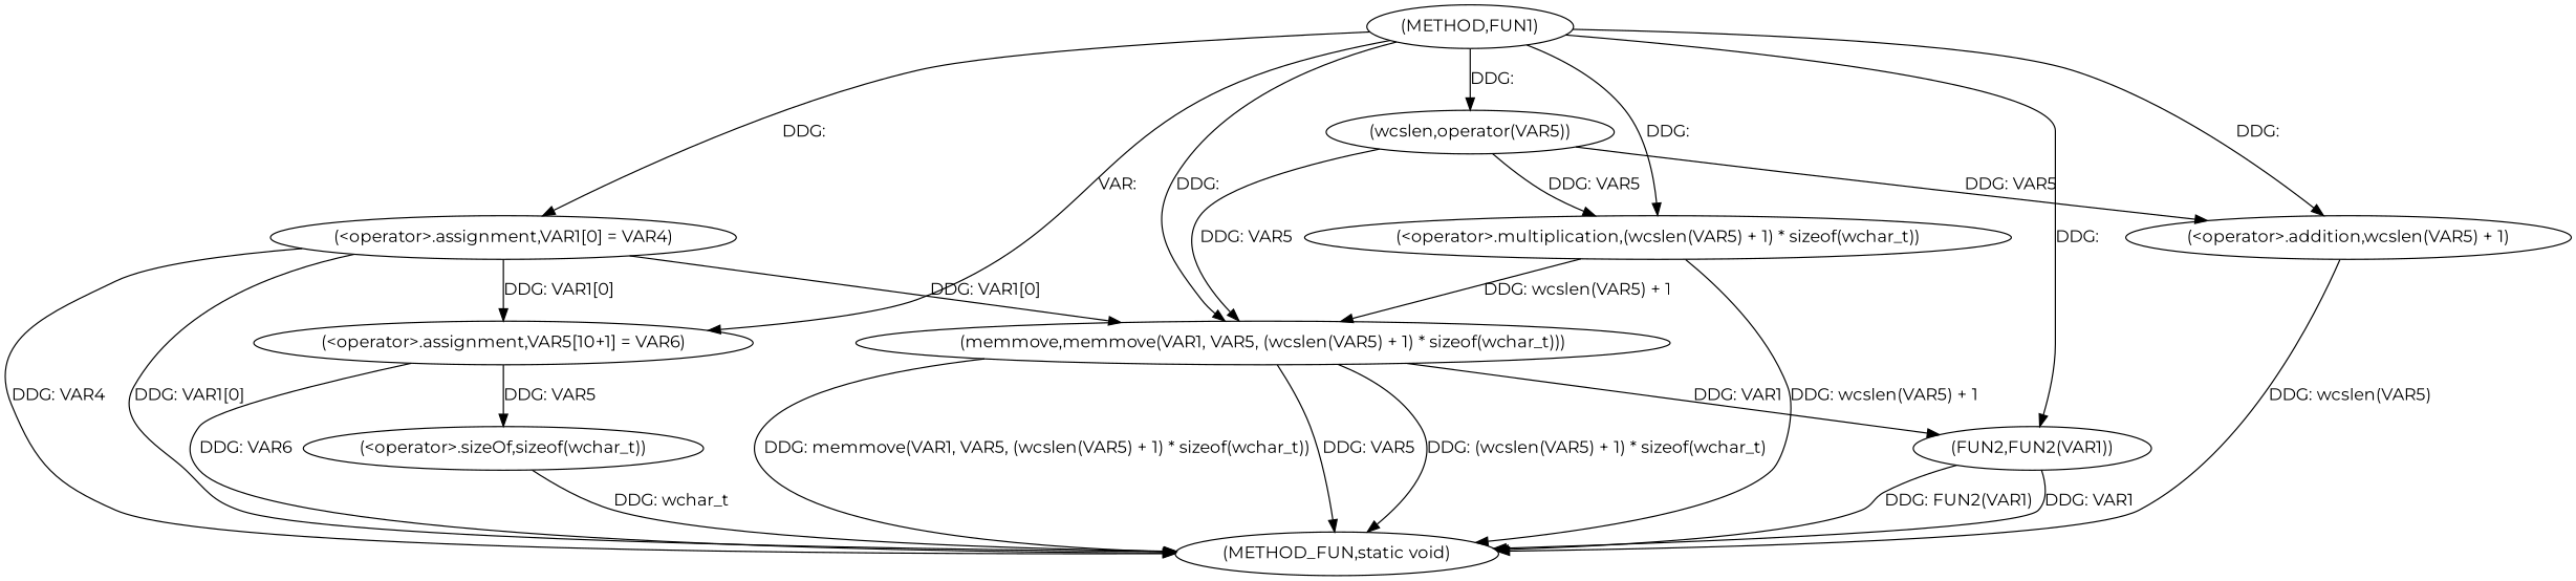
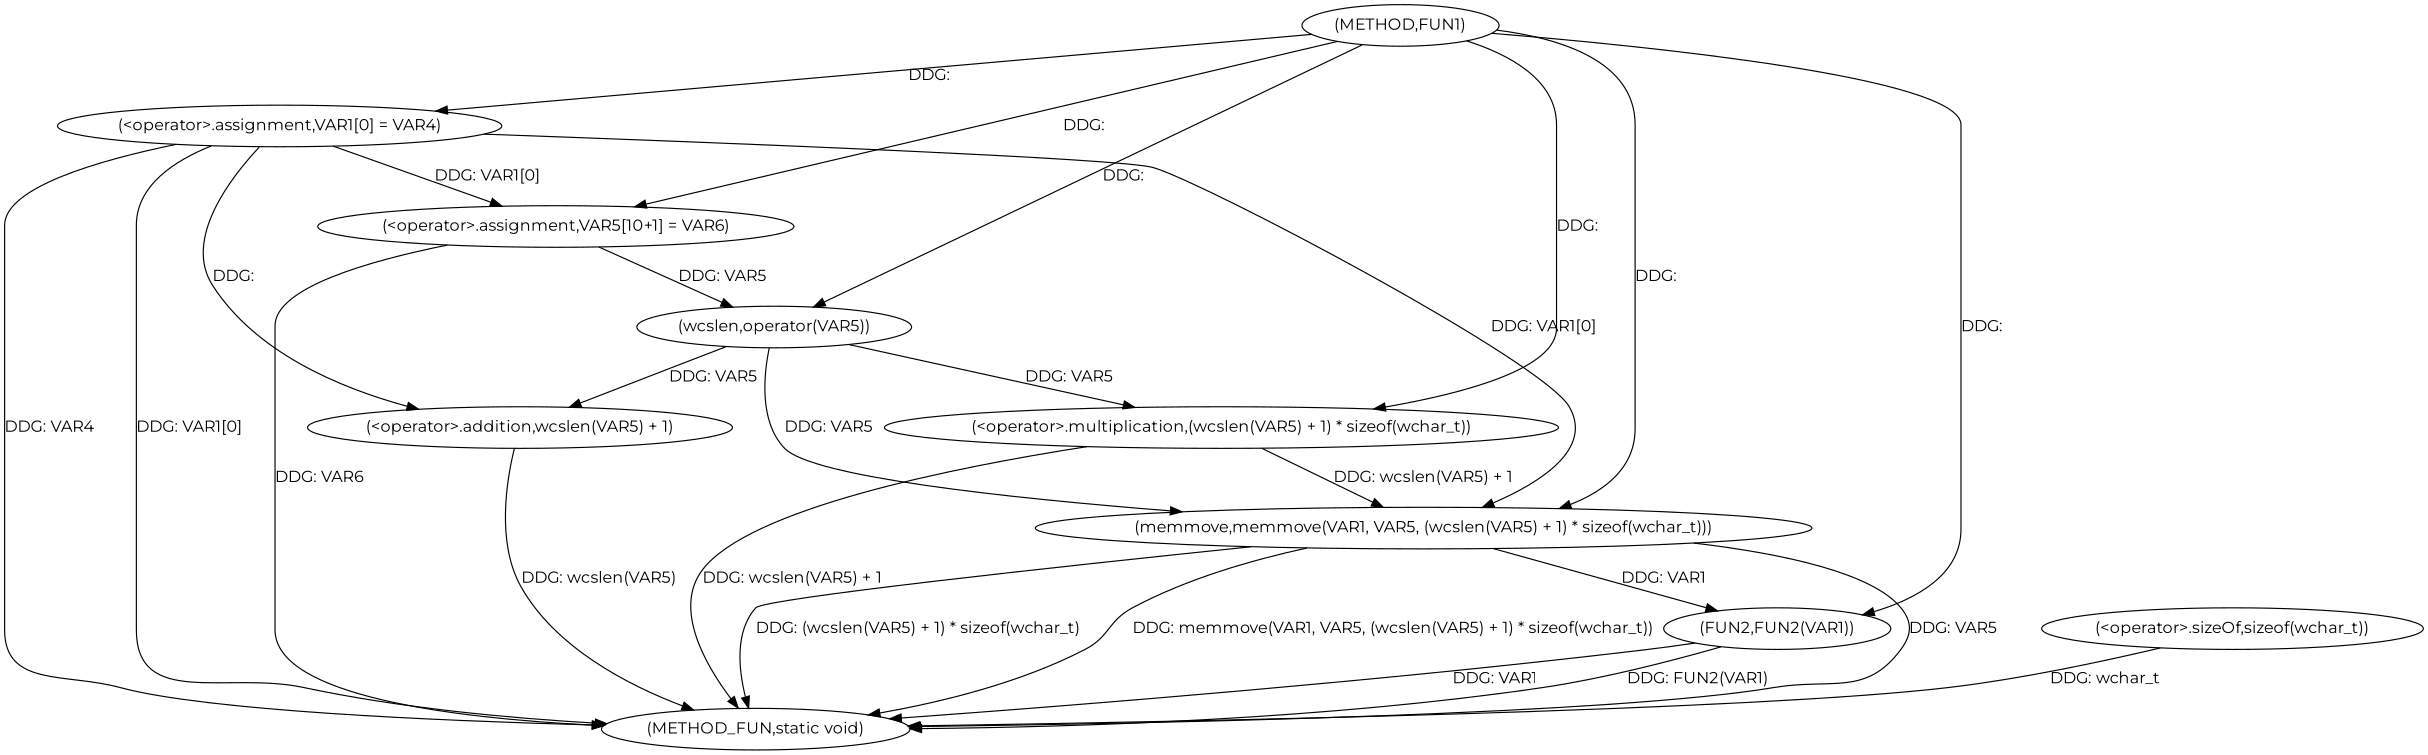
  digraph {
    fontname=Montserrat
    node [fontname=Montserrat]
    edge [fontname=Montserrat]
    n1 [label="(METHOD,FUN1)"]
    n2 [label="(<operator>.assignment,VAR1[0] = VAR4)"]
    n3 [label="(<operator>.assignment,VAR5[10+1] = VAR6)"]
    n4 [label="(memmove,memmove(VAR1, VAR5, (wcslen(VAR5) + 1) * sizeof(wchar_t)))"]
    n5 [label="(<operator>.multiplication,(wcslen(VAR5) + 1) * sizeof(wchar_t))"]
    n6 [label="(<operator>.addition,wcslen(VAR5) + 1)"]
    n7 [label="(wcslen,operator(VAR5))"]
    n8 [label="(FUN2,FUN2(VAR1))"]
    n9 [label="(METHOD_FUN,static void)"]
    n10 [label="(<operator>.sizeOf,sizeof(wchar_t))"]
    n1 -> n2 [label="DDG: "]
-   n1 -> n3 [label="VAR: "]
+   n1 -> n3 [label="DDG: "]
    n1 -> n4 [label="DDG: "]
    n1 -> n5 [label="DDG: "]
-   n1 -> n6 [label="DDG: "]
+   n2 -> n6 [label="DDG: "]
    n1 -> n7 [label="DDG: "]
    n1 -> n8 [label="DDG: "]
    n2 -> n3 [label="DDG: VAR1[0]"]
    n2 -> n4 [label="DDG: VAR1[0]"]
    n2 -> n9 [label="DDG: VAR4"]
    n2 -> n9 [label="DDG: VAR1[0]"]
-   n3 -> n10 [label="DDG: VAR5"]
+   n3 -> n7 [label="DDG: VAR5"]
    n3 -> n9 [label="DDG: VAR6"]
    n4 -> n8 [label="DDG: VAR1"]
    n4 -> n9 [label="DDG: memmove(VAR1, VAR5, (wcslen(VAR5) + 1) * sizeof(wchar_t))"]
    n4 -> n9 [label="DDG: VAR5"]
    n4 -> n9 [label="DDG: (wcslen(VAR5) + 1) * sizeof(wchar_t)"]
    n5 -> n4 [label="DDG: wcslen(VAR5) + 1"]
    n5 -> n9 [label="DDG: wcslen(VAR5) + 1"]
    n6 -> n9 [label="DDG: wcslen(VAR5)"]
    n7 -> n4 [label="DDG: VAR5"]
    n7 -> n5 [label="DDG: VAR5"]
    n7 -> n6 [label="DDG: VAR5"]
    n8 -> n9 [label="DDG: VAR1"]
    n8 -> n9 [label="DDG: FUN2(VAR1)"]
    n10 -> n9 [label="DDG: wchar_t"]
  }
